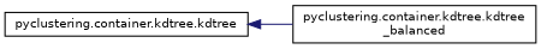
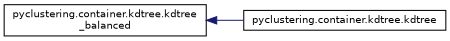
  digraph {
    rankdir=LR
    node [color=black fillcolor=white fontname=Helvetica fontsize=10 shape=record style=filled]
    n1 [height=0.2 label="pyclustering.container.kdtree.kdtree\l_balanced" width=0.4]
    n2 [height=0.2 label="pyclustering.container.kdtree.kdtree" width=0.4]
-   n2 -> n1 [color=midnightblue dir=back fontname=Helvetica fontsize=10 labelfontname=Helvetica labelfontsize=10 style=solid]
+   n1 -> n2 [color=midnightblue dir=back fontname=Helvetica fontsize=10 labelfontname=Helvetica labelfontsize=10 style=solid]
  }
